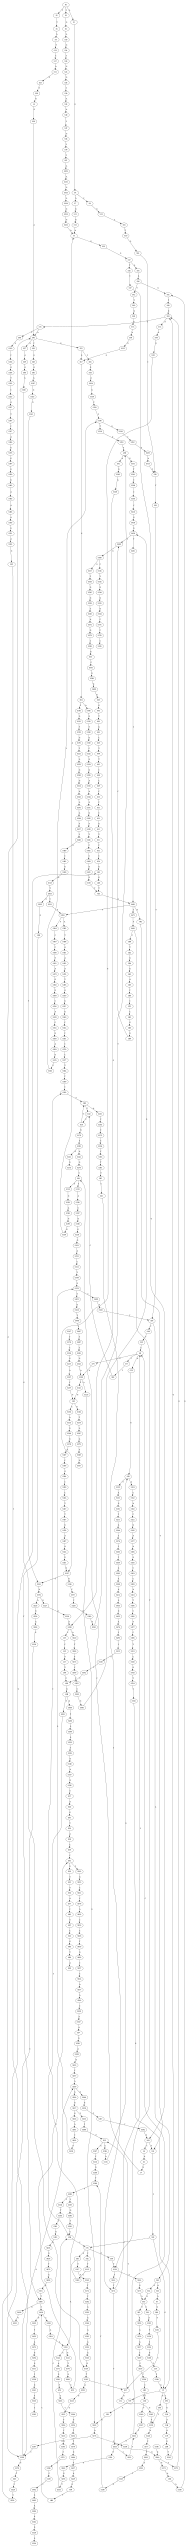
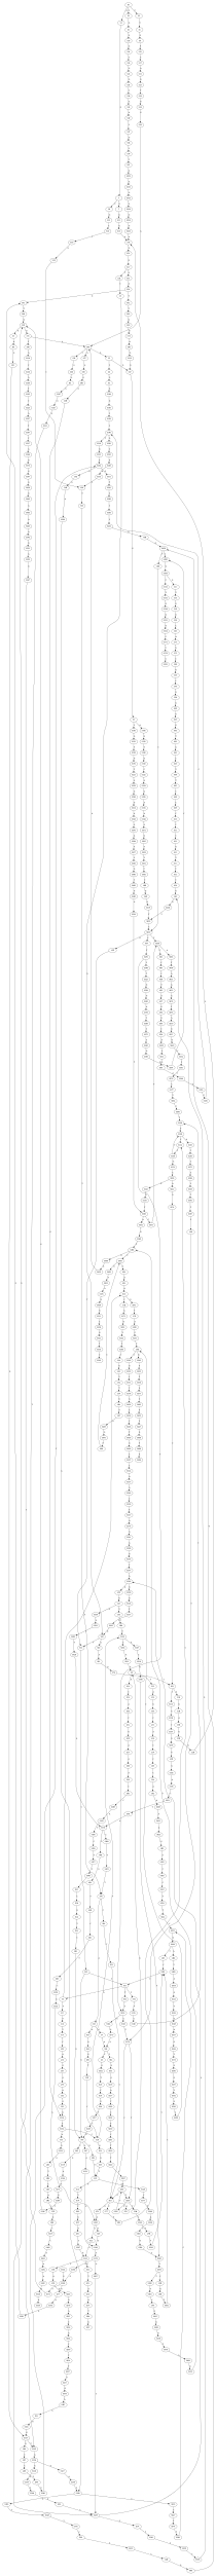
  strict digraph {
    fontname="Noto Serif"
    node [fontname="Noto Serif"]
    edge [fontname="Noto Serif"]
    S0
    S1
    S2
    S3
    S4
    S5
    S6
    S7
    S8
    S9
    S10
    S11
    S12
    S13
    S14
    S15
    S16
    S17
    S18
    S19
    S20
    S21
    S22
    S23
    S24
    S25
    S26
    S27
    S28
    S29
    S30
    S31
    S32
    S33
    S34
    S35
    S36
    S37
    S38
    S39
    S40
    S41
    S42
    S43
    S44
    S45
    S46
    S47
    S48
    S49
    S50
    S51
    S52
    S53
    S54
    S55
    S56
    S57
    S58
    S59
    S60
    S61
    S62
    S63
    S64
    S65
    S66
    S67
    S68
    S69
    S70
    S71
    S72
    S73
    S74
    S75
    S76
    S77
    S78
    S79
    S80
    S81
    S82
    S83
    S84
    S85
    S86
    S87
    S88
    S89
    S90
    S91
    S92
    S93
    S94
    S95
    S96
    S97
    S98
    S99
    S100
    S101
    S102
    S103
    S104
    S105
    S106
    S107
    S108
    S109
    S110
    S111
    S112
    S113
    S114
    S115
    S116
    S117
    S118
    S119
    S120
    S121
    S122
    S123
    S124
    S125
    S126
    S127
    S128
    S129
    S130
    S131
    S132
    S133
    S134
    S135
    S136
    S137
    S138
    S139
    S140
    S141
    S142
    S143
    S144
    S145
    S146
    S147
    S148
    S149
    S150
    S151
    S152
    S153
    S154
    S155
    S156
    S157
    S158
    S159
    S160
    S161
    S162
    S163
    S164
    S165
    S166
    S167
    S168
    S169
    S170
    S171
    S172
    S173
    S174
    S175
    S176
    S177
    S178
    S179
    S180
    S181
    S182
    S183
    S184
    S185
    S186
    S187
    S188
    S189
    S190
    S191
    S192
    S193
    S194
    S195
    S196
    S197
    S198
    S199
    S200
    S201
    S202
    S203
    S204
    S205
    S206
    S207
    S208
    S209
    S210
    S211
    S212
    S213
    S214
    S215
    S216
    S217
    S218
    S219
    S220
    S221
    S222
    S223
    S224
    S225
    S226
    S227
    S228
    S229
    S230
    S231
    S232
    S233
    S234
    S235
    S236
    S237
    S238
    S239
    S240
    S241
    S242
    S243
    S244
    S245
    S246
    S247
    S248
    S249
    S250
    S251
    S252
    S253
    S254
    S255
    S256
    S257
    S258
    S259
    S260
    S261
    S262
    S263
    S264
    S265
    S266
    S267
    S268
    S269
    S270
    S271
    S272
    S273
    S274
    S275
    S276
    S277
    S278
    S279
    S280
    S281
    S282
    S283
    S284
    S285
    S286
    S287
    S288
    S289
    S290
    S291
    S292
    S293
    S294
    S295
    S296
    S297
    S298
    S299
    S300
    S301
    S302
    S303
    S304
    S305
    S306
    S307
    S308
    S309
    S310
    S311
    S312
    S313
    S314
    S315
    S316
    S317
    S318
    S319
    S320
    S321
    S322
    S323
    S324
    S325
    S326
    S327
    S328
    S329
    S330
    S331
    S332
    S333
    S334
    S335
    S336
    S337
    S338
    S339
    S340
    S341
    S342
    S343
    S344
    S345
    S346
    S347
    S348
    S349
    S350
    S351
    S352
    S353
    S354
    S355
    S356
    S357
    S358
    S359
    S360
    S361
    S362
    S363
    S364
    S365
    S366
    S367
    S368
    S369
    S370
    S371
    S372
    S373
    S374
    S375
    S376
    S377
    S378
    S379
    S380
    S381
    S382
    S383
    S384
    S385
    S386
    S387
    S388
    S389
    S390
    S391
    S392
    S393
    S394
    S395
    S396
    S397
    S398
    S399
    S400
    S401
    S402
    S403
    S404
    S405
    S406
    S407
    S408
    S409
    S410
    S411
    S412
    S413
    S414
    S415
    S416
    S417
    S418
    S419
    S420
    S421
    S422
    S423
    S424
    S425
    S426
    S427
    S428
    S429
    S430
    S431
    S432
    S433
    S434
    S435
    S436
    S437
    S438
    S439
    S440
    S441
    S442
    S443
    S444
    S445
    S446
    S447
    S448
    S449
    S450
    S451
    S452
    S453
    S454
    S455
    S456
    S457
    S458
    S459
    S460
    S461
    S462
    S463
    S464
    S465
    S466
    S467
    S468
    S469
    S470
    S471
    S472
    S473
    S474
    S475
    S476
    S477
    S478
    S479
    S480
    S481
    S482
    S483
    S484
    S485
    S486
    S487
    S488
    S489
    S490
    S491
    S492
    S493
    S494
    S495
    S496
    S497
    S498
    S499
    S500
    S501
    S502
    S503
    S504
    S505
    S506
    S507
    S508
    S509
    S510
    S511
    S512
    S513
    S514
    S515
    S516
    S517
    S518
    S519
    S520
    S521
    S522
    S523
    S524
    S525
    S526
    S527
    S528
    S529
    S530
    S531
    S532
    S533
    S534
    S535
    S536
    S537
    S538
    S539
    S540
    S541
    S542
    S543
    S544
    S545
    S547
    S548
    S549
    S550
    S551
    S552
    S553
    S554
    S555
    S556
    S546
    S557
    S558
    S559
    S560
    S561
    S562
    S563
    S564
    S565
    S566
    S567
    S568
    S569
    S570
    S571
    S572
    S573
    S574
    S575
    S576
    S577
    S578
    S579
    S580
    S581
    S582
    S583
    S584
    S585
    S586
    S587
    S588
    S589
    S590
    S591
    S592
    S593
    S594
    S595
    S596
    S597
    S598
    S599
    S600
    S601
    S602
    S603
    S604
    S605
    S606
    S607
    S608
    S609
    S610
    S611
    S612
    S613
    S614
    S615
    S616
    S0 -> S1 [label=A]
    S0 -> S2 [label=T]
    S0 -> S3 [label=C]
    S1 -> S4 [label=G]
    S2 -> S5 [label=T]
    S3 -> S6 [label=G]
    S4 -> S7 [label=A]
    S4 -> S8 [label=C]
    S5 -> S9 [label=A]
    S6 -> S10 [label=A]
    S7 -> S11 [label=G]
    S8 -> S12 [label=G]
    S9 -> S13 [label=T]
    S10 -> S14 [label=G]
    S11 -> S15 [label=G]
    S12 -> S16 [label=C]
    S13 -> S17 [label=C]
    S14 -> S18 [label=C]
    S15 -> S19 [label=A]
    S16 -> S20 [label=T]
    S17 -> S21 [label=A]
    S18 -> S22 [label=G]
    S19 -> S23 [label=G]
    S20 -> S24 [label=A]
    S21 -> S25 [label=G]
    S22 -> S26 [label=G]
    S23 -> S27 [label=G]
    S24 -> S28 [label=C]
    S25 -> S29 [label=T]
    S26 -> S30 [label=C]
    S27 -> S31 [label=A]
    S27 -> S32 [label=T]
    S28 -> S33 [label=T]
    S29 -> S34 [label=G]
    S30 -> S35 [label=A]
    S31 -> S36 [label=A]
    S32 -> S37 [label=C]
    S33 -> S38 [label=T]
    S34 -> S39 [label=G]
    S35 -> S40 [label=A]
    S36 -> S41 [label=G]
    S36 -> S42 [label=T]
    S37 -> S43 [label=G]
    S38 -> S44 [label=C]
    S38 -> S45 [label=A]
    S39 -> S46 [label=A]
    S40 -> S47 [label=C]
    S41 -> S48 [label=T]
    S42 -> S49 [label=T]
    S43 -> S50 [label=C]
    S43 -> S51 [label=T]
    S44 -> S52 [label=T]
    S45 -> S53 [label=A]
    S45 -> S54 [label=G]
    S46 -> S55 [label=G]
    S46 -> S56 [label=C]
    S46 -> S57 [label=A]
    S47 -> S58 [label=G]
    S48 -> S59 [label=G]
    S49 -> S60 [label=G]
    S50 -> S61 [label=A]
    S51 -> S62 [label=C]
    S52 -> S63 [label=C]
    S53 -> S64 [label=A]
    S54 -> S65 [label=A]
    S55 -> S66 [label=C]
    S55 -> S67 [label=G]
    S56 -> S68 [label=G]
    S57 -> S69 [label=A]
    S58 -> S70 [label=C]
    S59 -> S71 [label=G]
    S59 -> S72 [label=A]
    S60 -> S73 [label=G]
    S61 -> S74 [label=G]
    S62 -> S75 [label=C]
    S62 -> S76 [label=G]
    S63 -> S77 [label=C]
    S63 -> S78 [label=A]
    S63 -> S79 [label=G]
    S64 -> S80 [label=G]
    S65 -> S81 [label=C]
    S65 -> S82 [label=T]
    S66 -> S83 [label=G]
    S67 -> S84 [label=G]
    S68 -> S85 [label=A]
    S69 -> S86 [label=A]
    S70 -> S87 [label=C]
    S71 -> S46 [label=A]
    S71 -> S88 [label=T]
    S72 -> S89 [label=A]
    S73 -> S90 [label=A]
    S74 -> S91 [label=C]
    S75 -> S92 [label=C]
    S75 -> S93 [label=A]
    S75 -> S94 [label=T]
    S76 -> S95 [label=C]
    S76 -> S96 [label=G]
    S76 -> S97 [label=A]
    S77 -> S98 [label=T]
    S78 -> S99 [label=G]
    S79 -> S100 [label=A]
    S80 -> S101 [label=T]
    S81 -> S102 [label=A]
    S82 -> S103 [label=A]
    S83 -> S104 [label=A]
    S84 -> S105 [label=C]
    S84 -> S106 [label=A]
    S85 -> S107 [label=A]
    S86 -> S108 [label=A]
    S87 -> S109 [label=A]
    S88 -> S110 [label=A]
    S89 -> S111 [label=G]
    S90 -> S112 [label=G]
    S91 -> S113 [label=C]
    S91 -> S114 [label=A]
    S92 -> S115 [label=T]
    S93 -> S116 [label=A]
    S93 -> S117 [label=T]
    S94 -> S118 [label=T]
    S95 -> S119 [label=G]
    S96 -> S120 [label=T]
    S97 -> S121 [label=A]
    S98 -> S122 [label=C]
    S99 -> S123 [label=T]
    S99 -> S124 [label=A]
    S100 -> S125 [label=C]
    S100 -> S126 [label=A]
    S101 -> S127 [label=C]
    S102 -> S128 [label=T]
    S103 -> S129 [label=A]
    S104 -> S130 [label=G]
    S105 -> S131 [label=G]
    S106 -> S132 [label=G]
    S107 -> S133 [label=G]
    S108 -> S134 [label=G]
    S109 -> S135 [label=A]
    S110 -> S136 [label=C]
    S111 -> S137 [label=G]
    S112 -> S67 [label=G]
    S113 -> S138 [label=A]
    S114 -> S139 [label=G]
    S115 -> S140 [label=C]
    S116 -> S141 [label=G]
    S116 -> S142 [label=C]
    S117 -> S143 [label=T]
    S118 -> S144 [label=A]
    S118 -> S145 [label=C]
    S119 -> S146 [label=A]
+   S120 -> S147 [label=G]
    S120 -> S148 [label=A]
    S121 -> S149 [label=G]
    S122 -> S150 [label=C]
    S123 -> S151 [label=A]
    S124 -> S152 [label=C]
    S125 -> S153 [label=G]
    S126 -> S149 [label=G]
    S127 -> S154 [label=G]
    S127 -> S155 [label=T]
    S128 -> S156 [label=C]
    S129 -> S157 [label=A]
    S130 -> S158 [label=C]
    S131 -> S159 [label=T]
    S132 -> S160 [label=T]
    S133 -> S161 [label=G]
    S134 -> S162 [label=T]
    S135 -> S163 [label=G]
    S136 -> S164 [label=A]
    S137 -> S165 [label=T]
    S137 -> S166 [label=G]
    S138 -> S167 [label=C]
    S139 -> S168 [label=A]
    S140 -> S169 [label=C]
    S141 -> S170 [label=T]
    S142 -> S171 [label=A]
    S143 -> S172 [label=T]
    S144 -> S173 [label=G]
    S145 -> S174 [label=T]
    S146 -> S175 [label=A]
    S147 -> S176 [label=T]
    S148 -> S177 [label=C]
    S149 -> S178 [label=A]
    S150 -> S179 [label=G]
    S150 -> S180 [label=T]
    S151 -> S181 [label=G]
    S152 -> S182 [label=A]
    S153 -> S183 [label=C]
    S153 -> S184 [label=G]
    S154 -> S185 [label=G]
    S155 -> S186 [label=C]
    S155 -> S187 [label=A]
    S156 -> S188 [label=G]
    S157 -> S189 [label=C]
    S158 -> S190 [label=C]
    S159 -> S191 [label=G]
    S160 -> S192 [label=G]
    S161 -> S165 [label=T]
    S162 -> S127 [label=C]
    S162 -> S193 [label=A]
    S163 -> S194 [label=A]
    S164 -> S195 [label=T]
    S165 -> S196 [label=A]
    S166 -> S197 [label=C]
    S167 -> S198 [label=G]
    S168 -> S199 [label=G]
    S169 -> S180 [label=T]
    S170 -> S200 [label=A]
    S171 -> S201 [label=G]
    S172 -> S202 [label=C]
    S173 -> S65 [label=A]
    S174 -> S63 [label=C]
    S174 -> S203 [label=T]
    S175 -> S204 [label=G]
    S176 -> S205 [label=C]
    S177 -> S206 [label=T]
    S178 -> S207 [label=G]
    S178 -> S208 [label=A]
    S179 -> S209 [label=C]
    S180 -> S122 [label=C]
    S180 -> S210 [label=A]
    S181 -> S211 [label=C]
    S182 -> S212 [label=C]
    S183 -> S213 [label=A]
    S184 -> S214 [label=T]
    S185 -> S120 [label=T]
    S186 -> S215 [label=A]
    S187 -> S216 [label=C]
    S188 -> S217 [label=T]
    S189 -> S218 [label=C]
    S190 -> S219 [label=T]
    S190 -> S220 [label=G]
    S191 -> S221 [label=T]
    S192 -> S222 [label=C]
    S193 -> S223 [label=G]
    S194 -> S224 [label=G]
    S195 -> S225 [label=C]
    S196 -> S226 [label=A]
    S196 -> S227 [label=G]
    S197 -> S228 [label=C]
    S198 -> S229 [label=G]
    S199 -> S230 [label=G]
    S200 -> S231 [label=C]
    S201 -> S232 [label=T]
    S202 -> S233 [label=A]
    S203 -> S234 [label=T]
    S203 -> S235 [label=C]
    S204 -> S236 [label=T]
    S205 -> S237 [label=G]
    S206 -> S238 [label=A]
    S207 -> S239 [label=C]
    S208 -> S240 [label=G]
    S209 -> S241 [label=G]
    S209 -> S242 [label=A]
    S210 -> S243 [label=C]
    S211 -> S244 [label=A]
    S212 -> S245 [label=G]
    S213 -> S246 [label=G]
    S214 -> S247 [label=A]
    S215 -> S99 [label=G]
    S216 -> S248 [label=G]
    S217 -> S249 [label=C]
    S218 -> S250 [label=T]
    S219 -> S251 [label=G]
    S220 -> S252 [label=C]
    S221 -> S253 [label=A]
    S222 -> S254 [label=A]
    S223 -> S255 [label=G]
    S224 -> S256 [label=G]
    S225 -> S257 [label=A]
    S226 -> S258 [label=G]
    S227 -> S259 [label=A]
    S228 -> S260 [label=T]
    S229 -> S261 [label=G]
    S230 -> S19 [label=A]
    S231 -> S262 [label=C]
    S232 -> S263 [label=C]
    S233 -> S264 [label=A]
    S234 -> S265 [label=C]
    S235 -> S266 [label=T]
    S236 -> S59 [label=G]
    S237 -> S267 [label=A]
    S238 -> S268 [label=C]
    S239 -> S269 [label=A]
    S239 -> S270 [label=G]
    S240 -> S271 [label=G]
    S240 -> S272 [label=T]
    S241 -> S273 [label=G]
    S242 -> S274 [label=G]
    S243 -> S275 [label=C]
    S244 -> S276 [label=C]
    S245 -> S277 [label=A]
    S246 -> S278 [label=G]
    S247 -> S279 [label=A]
    S248 -> S280 [label=T]
    S249 -> S76 [label=G]
    S250 -> S281 [label=C]
    S251 -> S282 [label=T]
    S252 -> S283 [label=T]
    S253 -> S284 [label=G]
    S254 -> S285 [label=G]
    S255 -> S286 [label=T]
    S256 -> S19 [label=A]
    S257 -> S287 [label=T]
    S258 -> S288 [label=A]
    S259 -> S289 [label=A]
    S260 -> S290 [label=G]
    S261 -> S291 [label=A]
    S262 -> S292 [label=G]
    S262 -> S293 [label=C]
    S263 -> S294 [label=C]
    S264 -> S295 [label=A]
    S265 -> S296 [label=G]
    S266 -> S63 [label=C]
    S266 -> S203 [label=T]
    S267 -> S297 [label=C]
    S268 -> S298 [label=G]
    S269 -> S299 [label=A]
    S269 -> S300 [label=G]
    S270 -> S301 [label=T]
    S271 -> S302 [label=A]
    S272 -> S59 [label=G]
+   S273 -> S303 [label=T]
    S274 -> S91 [label=C]
    S275 -> S304 [label=C]
    S276 -> S305 [label=C]
    S277 -> S306 [label=A]
    S278 -> S307 [label=A]
    S279 -> S308 [label=T]
    S280 -> S309 [label=T]
    S281 -> S310 [label=T]
    S282 -> S311 [label=G]
    S282 -> S312 [label=A]
    S283 -> S313 [label=A]
    S284 -> S314 [label=G]
    S285 -> S315 [label=A]
    S286 -> S316 [label=C]
    S287 -> S317 [label=C]
    S288 -> S318 [label=G]
    S289 -> S319 [label=C]
    S289 -> S320 [label=A]
    S290 -> S282 [label=T]
    S291 -> S321 [label=C]
    S292 -> S322 [label=T]
    S293 -> S323 [label=G]
    S294 -> S324 [label=G]
    S295 -> S325 [label=A]
    S296 -> S326 [label=T]
    S297 -> S153 [label=G]
    S298 -> S280 [label=T]
    S299 -> S327 [label=G]
    S300 -> S328 [label=G]
    S301 -> S329 [label=C]
    S302 -> S330 [label=A]
    S303 -> S331 [label=C]
    S303 -> S332 [label=A]
    S304 -> S333 [label=C]
    S305 -> S334 [label=C]
    S306 -> S335 [label=A]
    S307 -> S336 [label=C]
    S308 -> S337 [label=G]
    S309 -> S338 [label=T]
    S309 -> S339 [label=C]
    S310 -> S340 [label=T]
    S311 -> S341 [label=T]
    S312 -> S342 [label=G]
    S313 -> S28 [label=C]
    S314 -> S343 [label=A]
    S315 -> S344 [label=A]
    S316 -> S345 [label=A]
    S317 -> S346 [label=A]
    S318 -> S239 [label=C]
    S319 -> S347 [label=C]
    S320 -> S348 [label=T]
    S321 -> S349 [label=T]
    S322 -> S350 [label=T]
    S323 -> S351 [label=C]
    S324 -> S352 [label=T]
    S325 -> S353 [label=A]
    S326 -> S354 [label=C]
    S327 -> S355 [label=T]
    S327 -> S356 [label=G]
    S328 -> S357 [label=T]
    S329 -> S358 [label=C]
    S330 -> S41 [label=G]
    S331 -> S359 [label=T]
    S332 -> S360 [label=G]
    S333 -> S361 [label=T]
    S334 -> S362 [label=A]
    S335 -> S363 [label=C]
    S336 -> S364 [label=A]
    S338 -> S365 [label=T]
    S339 -> S366 [label=G]
    S340 -> S367 [label=C]
    S341 -> S368 [label=C]
    S342 -> S369 [label=A]
    S343 -> S370 [label=A]
    S344 -> S371 [label=A]
    S345 -> S372 [label=C]
    S346 -> S373 [label=G]
    S347 -> S374 [label=T]
    S348 -> S375 [label=T]
    S349 -> S376 [label=A]
    S350 -> S377 [label=A]
    S351 -> S378 [label=C]
    S352 -> S379 [label=T]
    S353 -> S134 [label=G]
    S354 -> S75 [label=C]
    S355 -> S380 [label=C]
    S356 -> S381 [label=A]
    S357 -> S382 [label=C]
    S358 -> S383 [label=G]
    S359 -> S384 [label=T]
    S359 -> S385 [label=A]
    S360 -> S386 [label=T]
    S361 -> S387 [label=T]
    S362 -> S388 [label=A]
    S363 -> S389 [label=C]
    S364 -> S390 [label=C]
    S365 -> S391 [label=C]
    S366 -> S392 [label=T]
    S367 -> S266 [label=T]
    S368 -> S393 [label=C]
    S369 -> S289 [label=A]
    S370 -> S394 [label=A]
    S371 -> S395 [label=G]
    S372 -> S396 [label=A]
    S373 -> S397 [label=G]
    S374 -> S398 [label=T]
    S375 -> S399 [label=C]
    S376 -> S400 [label=C]
    S376 -> S401 [label=T]
    S377 -> S402 [label=C]
    S378 -> S403 [label=A]
    S379 -> S404 [label=G]
    S380 -> S155 [label=T]
    S381 -> S405 [label=C]
    S382 -> S43 [label=G]
    S383 -> S406 [label=G]
    S384 -> S407 [label=C]
    S385 -> S408 [label=T]
    S386 -> S409 [label=G]
    S386 -> S410 [label=C]
    S387 -> S411 [label=C]
    S388 -> S412 [label=A]
    S389 -> S413 [label=A]
    S390 -> S414 [label=C]
    S391 -> S415 [label=G]
    S392 -> S354 [label=C]
    S393 -> S416 [label=C]
    S394 -> S417 [label=T]
    S395 -> S418 [label=T]
    S396 -> S419 [label=C]
    S397 -> S420 [label=G]
    S398 -> S421 [label=C]
    S399 -> S422 [label=C]
    S400 -> S423 [label=T]
    S401 -> S424 [label=G]
    S402 -> S425 [label=T]
    S403 -> S426 [label=C]
    S404 -> S427 [label=T]
    S405 -> S428 [label=T]
    S406 -> S429 [label=T]
    S407 -> S430 [label=C]
    S408 -> S431 [label=A]
    S409 -> S432 [label=G]
    S410 -> S433 [label=G]
    S410 -> S434 [label=C]
    S411 -> S174 [label=T]
    S412 -> S435 [label=A]
    S413 -> S436 [label=T]
    S414 -> S437 [label=T]
    S415 -> S438 [label=G]
    S416 -> S439 [label=G]
    S417 -> S440 [label=C]
    S418 -> S441 [label=T]
    S419 -> S442 [label=C]
    S420 -> S443 [label=G]
    S421 -> S444 [label=G]
    S422 -> S445 [label=C]
    S423 -> S38 [label=T]
    S424 -> S446 [label=T]
    S425 -> S447 [label=C]
    S426 -> S448 [label=C]
    S427 -> S449 [label=A]
    S428 -> S376 [label=A]
    S429 -> S450 [label=C]
    S430 -> S451 [label=T]
    S431 -> S452 [label=A]
    S432 -> S46 [label=A]
    S433 -> S453 [label=T]
    S434 -> S454 [label=A]
    S435 -> S455 [label=G]
    S436 -> S456 [label=C]
    S437 -> S457 [label=T]
    S438 -> S458 [label=G]
    S439 -> S459 [label=G]
    S440 -> S460 [label=G]
    S441 -> S461 [label=C]
    S442 -> S462 [label=A]
    S443 -> S463 [label=A]
    S444 -> S464 [label=A]
    S444 -> S465 [label=T]
    S445 -> S466 [label=G]
    S446 -> S467 [label=C]
    S447 -> S468 [label=G]
    S448 -> S469 [label=T]
    S449 -> S470 [label=G]
    S450 -> S359 [label=T]
    S450 -> S471 [label=C]
    S450 -> S472 [label=G]
    S451 -> S473 [label=A]
    S452 -> S474 [label=A]
    S453 -> S475 [label=A]
    S454 -> S116 [label=A]
    S455 -> S476 [label=A]
    S456 -> S477 [label=T]
    S457 -> S478 [label=G]
    S458 -> S479 [label=T]
    S459 -> S480 [label=C]
    S459 -> S481 [label=T]
    S460 -> S482 [label=C]
    S461 -> S483 [label=C]
    S462 -> S484 [label=A]
    S463 -> S485 [label=A]
    S464 -> S486 [label=T]
    S465 -> S354 [label=C]
    S466 -> S459 [label=G]
    S467 -> S487 [label=T]
    S468 -> S488 [label=T]
    S469 -> S489 [label=G]
    S470 -> S490 [label=T]
    S471 -> S491 [label=T]
    S472 -> S51 [label=T]
    S473 -> S492 [label=G]
    S474 -> S493 [label=T]
    S475 -> S494 [label=G]
    S476 -> S495 [label=C]
    S477 -> S496 [label=C]
    S478 -> S497 [label=A]
    S479 -> S498 [label=A]
    S480 -> S499 [label=G]
    S481 -> S450 [label=C]
    S482 -> S500 [label=G]
    S483 -> S501 [label=G]
    S484 -> S502 [label=A]
    S485 -> S503 [label=A]
    S486 -> S504 [label=A]
    S487 -> S505 [label=C]
    S488 -> S506 [label=A]
    S489 -> S507 [label=C]
    S490 -> S410 [label=C]
    S491 -> S118 [label=T]
    S491 -> S508 [label=C]
    S492 -> S509 [label=G]
    S493 -> S510 [label=A]
    S494 -> S511 [label=G]
    S495 -> S512 [label=C]
    S496 -> S513 [label=T]
    S497 -> S514 [label=A]
    S498 -> S515 [label=G]
    S499 -> S516 [label=C]
    S499 -> S517 [label=G]
    S500 -> S518 [label=G]
    S501 -> S519 [label=G]
    S502 -> S520 [label=G]
    S503 -> S521 [label=G]
    S504 -> S522 [label=A]
    S505 -> S523 [label=G]
    S507 -> S524 [label=C]
    S508 -> S525 [label=T]
    S509 -> S526 [label=C]
    S510 -> S527 [label=G]
    S511 -> S528 [label=C]
    S512 -> S529 [label=T]
    S513 -> S530 [label=C]
    S514 -> S531 [label=G]
    S515 -> S386 [label=T]
    S516 -> S532 [label=T]
    S517 -> S533 [label=T]
    S518 -> S303 [label=T]
    S519 -> S429 [label=T]
    S520 -> S534 [label=A]
    S521 -> S535 [label=A]
    S522 -> S536 [label=T]
    S523 -> S100 [label=A]
    S524 -> S537 [label=A]
    S525 -> S538 [label=G]
    S526 -> S539 [label=A]
    S527 -> S540 [label=G]
    S528 -> S541 [label=G]
    S529 -> S542 [label=T]
    S530 -> S543 [label=G]
    S531 -> S137 [label=G]
    S532 -> S544 [label=G]
    S533 -> S545 [label=G]
    S535 -> S547 [label=G]
    S536 -> S548 [label=G]
    S537 -> S549 [label=A]
    S538 -> S550 [label=G]
    S539 -> S551 [label=C]
    S540 -> S552 [label=C]
    S541 -> S553 [label=T]
    S542 -> S421 [label=C]
    S543 -> S554 [label=T]
    S544 -> S555 [label=G]
    S545 -> S556 [label=G]
    S547 -> S239 [label=C]
    S548 -> S557 [label=A]
    S549 -> S558 [label=C]
    S550 -> S559 [label=A]
    S551 -> S560 [label=G]
    S552 -> S561 [label=C]
    S553 -> S562 [label=C]
    S554 -> S563 [label=C]
    S555 -> S564 [label=G]
    S556 -> S565 [label=C]
    S546 -> S240 [label=G]
    S557 -> S566 [label=G]
    S558 -> S567 [label=T]
    S559 -> S568 [label=C]
    S560 -> S569 [label=A]
    S561 -> S570 [label=C]
    S563 -> S76 [label=G]
    S564 -> S571 [label=C]
    S565 -> S572 [label=A]
    S566 -> S573 [label=T]
    S567 -> S574 [label=A]
    S568 -> S575 [label=C]
    S569 -> S576 [label=G]
    S570 -> S577 [label=C]
    S571 -> S578 [label=C]
    S572 -> S579 [label=G]
    S573 -> S580 [label=A]
    S574 -> S581 [label=G]
    S575 -> S582 [label=C]
    S576 -> S583 [label=C]
    S577 -> S584 [label=T]
    S578 -> S585 [label=C]
    S579 -> S586 [label=C]
    S580 -> S587 [label=G]
    S581 -> S588 [label=A]
    S582 -> S589 [label=G]
    S583 -> S190 [label=C]
    S584 -> S590 [label=C]
    S586 -> S591 [label=G]
    S587 -> S592 [label=T]
    S588 -> S593 [label=G]
    S589 -> S594 [label=G]
    S590 -> S169 [label=C]
    S591 -> S595 [label=C]
    S592 -> S596 [label=A]
    S593 -> S597 [label=C]
    S594 -> S480 [label=C]
    S595 -> S598 [label=G]
    S596 -> S599 [label=C]
    S597 -> S269 [label=A]
    S598 -> S600 [label=G]
    S599 -> S262 [label=C]
    S600 -> S601 [label=G]
    S601 -> S602 [label=G]
    S602 -> S603 [label=T]
    S603 -> S604 [label=G]
    S604 -> S605 [label=C]
    S605 -> S606 [label=T]
    S606 -> S607 [label=T]
    S607 -> S608 [label=C]
    S608 -> S609 [label=C]
    S609 -> S610 [label=C]
    S610 -> S611 [label=C]
    S611 -> S612 [label=C]
    S612 -> S613 [label=G]
    S613 -> S614 [label=T]
    S614 -> S615 [label=C]
    S615 -> S616 [label=C]
    S616 -> S383 [label=G]
  }
